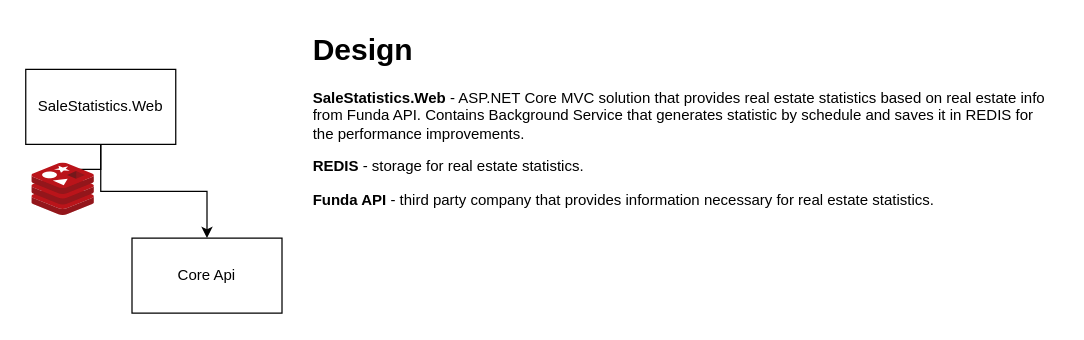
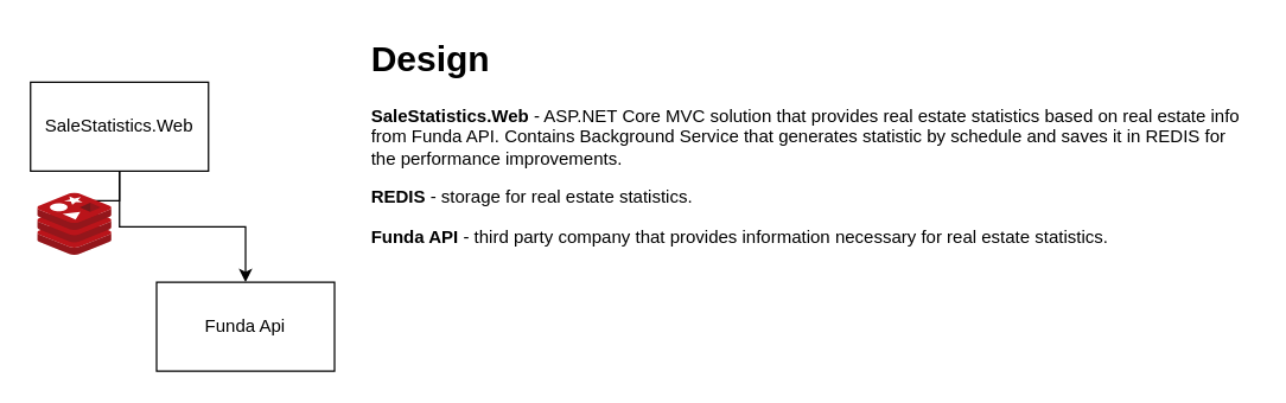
  <mxCell id="0" />
  <mxCell id="1" parent="0" />
  <mxCell id="2" value="" style="edgeStyle=orthogonalEdgeStyle;rounded=0;orthogonalLoop=1;jettySize=auto;html=1;" edge="1" source="4" target="5" parent="1"><mxGeometry relative="1" as="geometry" /></mxCell>
  <mxCell id="3" value="" style="edgeStyle=orthogonalEdgeStyle;rounded=0;orthogonalLoop=1;jettySize=auto;html=1;" edge="1" parent="1" source="4" target="6"><mxGeometry relative="1" as="geometry"><mxPoint x="25" y="50" as="targetPoint" /></mxGeometry></mxCell>
  <mxCell id="4" value="SaleStatistics.Web" style="rounded=0;whiteSpace=wrap;html=1;" vertex="1" parent="1"><mxGeometry x="20" y="55" width="120" height="60" as="geometry" /></mxCell>
- <mxCell id="5" value="Core Api" style="rounded=0;whiteSpace=wrap;html=1;" vertex="1" parent="1"><mxGeometry x="105" y="190" width="120" height="60" as="geometry" /></mxCell>
+ <mxCell id="5" value="Funda Api" style="rounded=0;whiteSpace=wrap;html=1;" vertex="1" parent="1"><mxGeometry x="105" y="190" width="120" height="60" as="geometry" /></mxCell>
  <mxCell id="6" value="" style="aspect=fixed;html=1;points=[];align=center;image;fontSize=12;image=img/lib/mscae/Cache_Redis_Product.svg;" vertex="1" parent="1"><mxGeometry x="25" y="130" width="50" height="42" as="geometry" /></mxCell>
  <mxCell id="7" value="&lt;h1&gt;Design&lt;/h1&gt;&lt;span style=&quot;text-align: center&quot;&gt;&lt;b&gt;SaleStatistics.Web&lt;/b&gt;&amp;nbsp;&lt;/span&gt;&lt;span&gt;- ASP.NET Core MVC solution that provides  real estate statistics based on  real estate info from Funda API. Contains Background Service that generates statistic by schedule and saves it in REDIS for the performance improvements.&lt;/span&gt;&lt;span style=&quot;text-align: center&quot;&gt;&lt;br&gt;&lt;/span&gt;&lt;p&gt;&lt;b&gt;REDIS &lt;/b&gt;- storage for  real estate statistics.&lt;/p&gt;&lt;p&gt;&lt;b&gt;Funda API&lt;/b&gt; - third party company that provides information necessary for real estate statistics.&lt;/p&gt;" style="text;html=1;strokeColor=none;fillColor=none;spacing=5;spacingTop=-20;whiteSpace=wrap;overflow=hidden;rounded=0;" vertex="1" parent="1"><mxGeometry x="245" y="20" width="600" height="180" as="geometry" /></mxCell>
